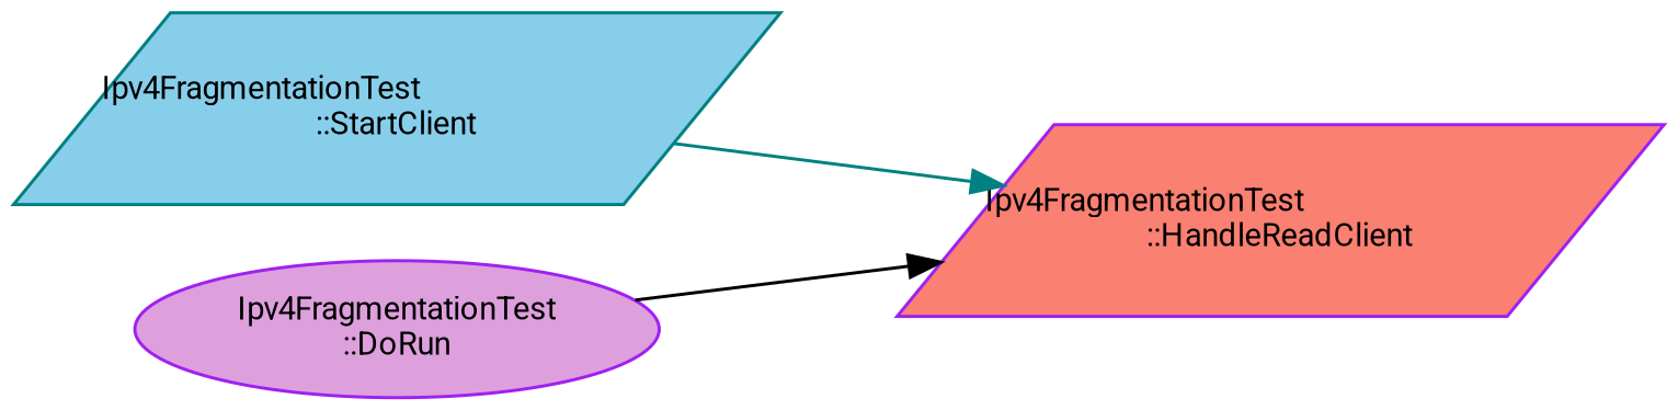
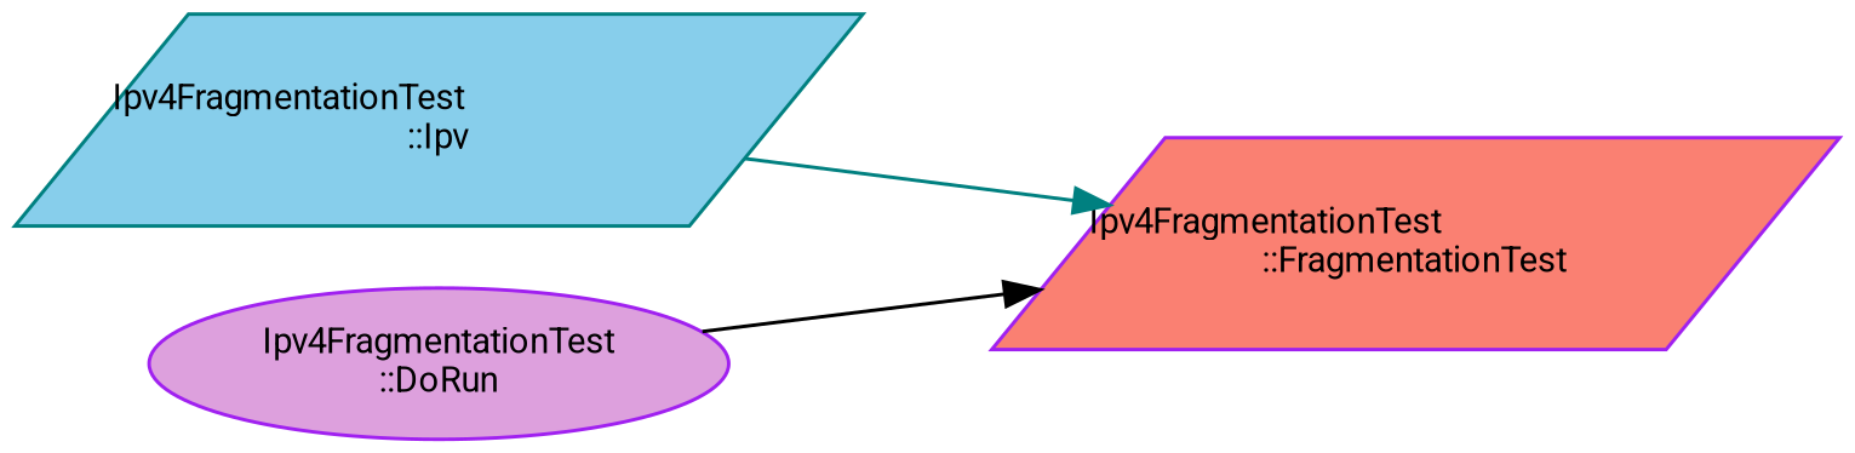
  digraph {
    fontname=Roboto
    rankdir=RL
    node [color=purple fontname=Roboto fontsize=10 shape=parallelogram style=filled]
    edge [dir=back fontname=Roboto fontsize=10 labelfontname=Helvetica labelfontsize=10 style=solid]
-   n1 [fillcolor=salmon fontcolor=black height=0.2 label="Ipv4FragmentationTest\l::HandleReadClient" width=0.4]
-   n2 [color=teal fillcolor=skyblue height=0.2 label="Ipv4FragmentationTest\l::StartClient" width=0.4]
+   n1 [fillcolor=salmon fontcolor=black height=0.2 label="Ipv4FragmentationTest\l::FragmentationTest" width=0.4]
+   n2 [color=teal fillcolor=skyblue height=0.2 label="Ipv4FragmentationTest\l::Ipv" width=0.4]
    n3 [fillcolor=plum height=0.2 label="Ipv4FragmentationTest\l::DoRun" shape=ellipse width=0.4]
    n1 -> n2 [color=teal]
    n1 -> n3 [color=black]
  }
